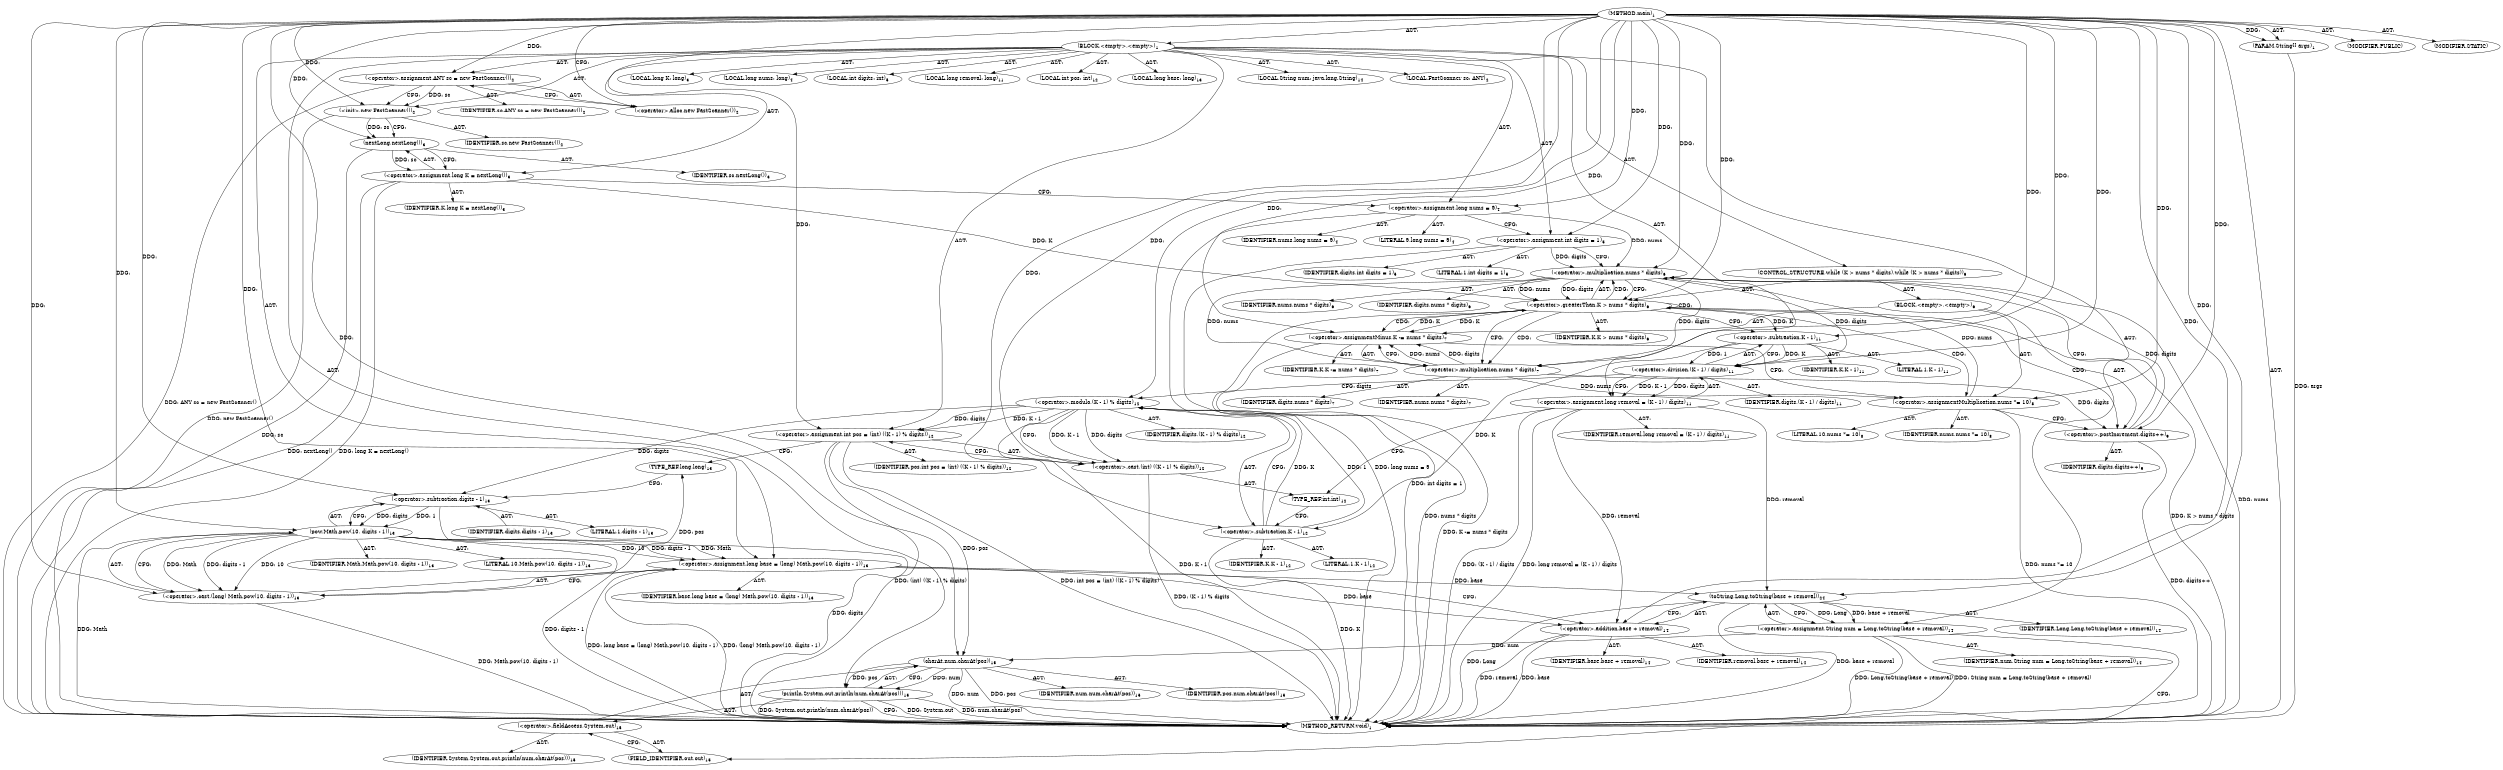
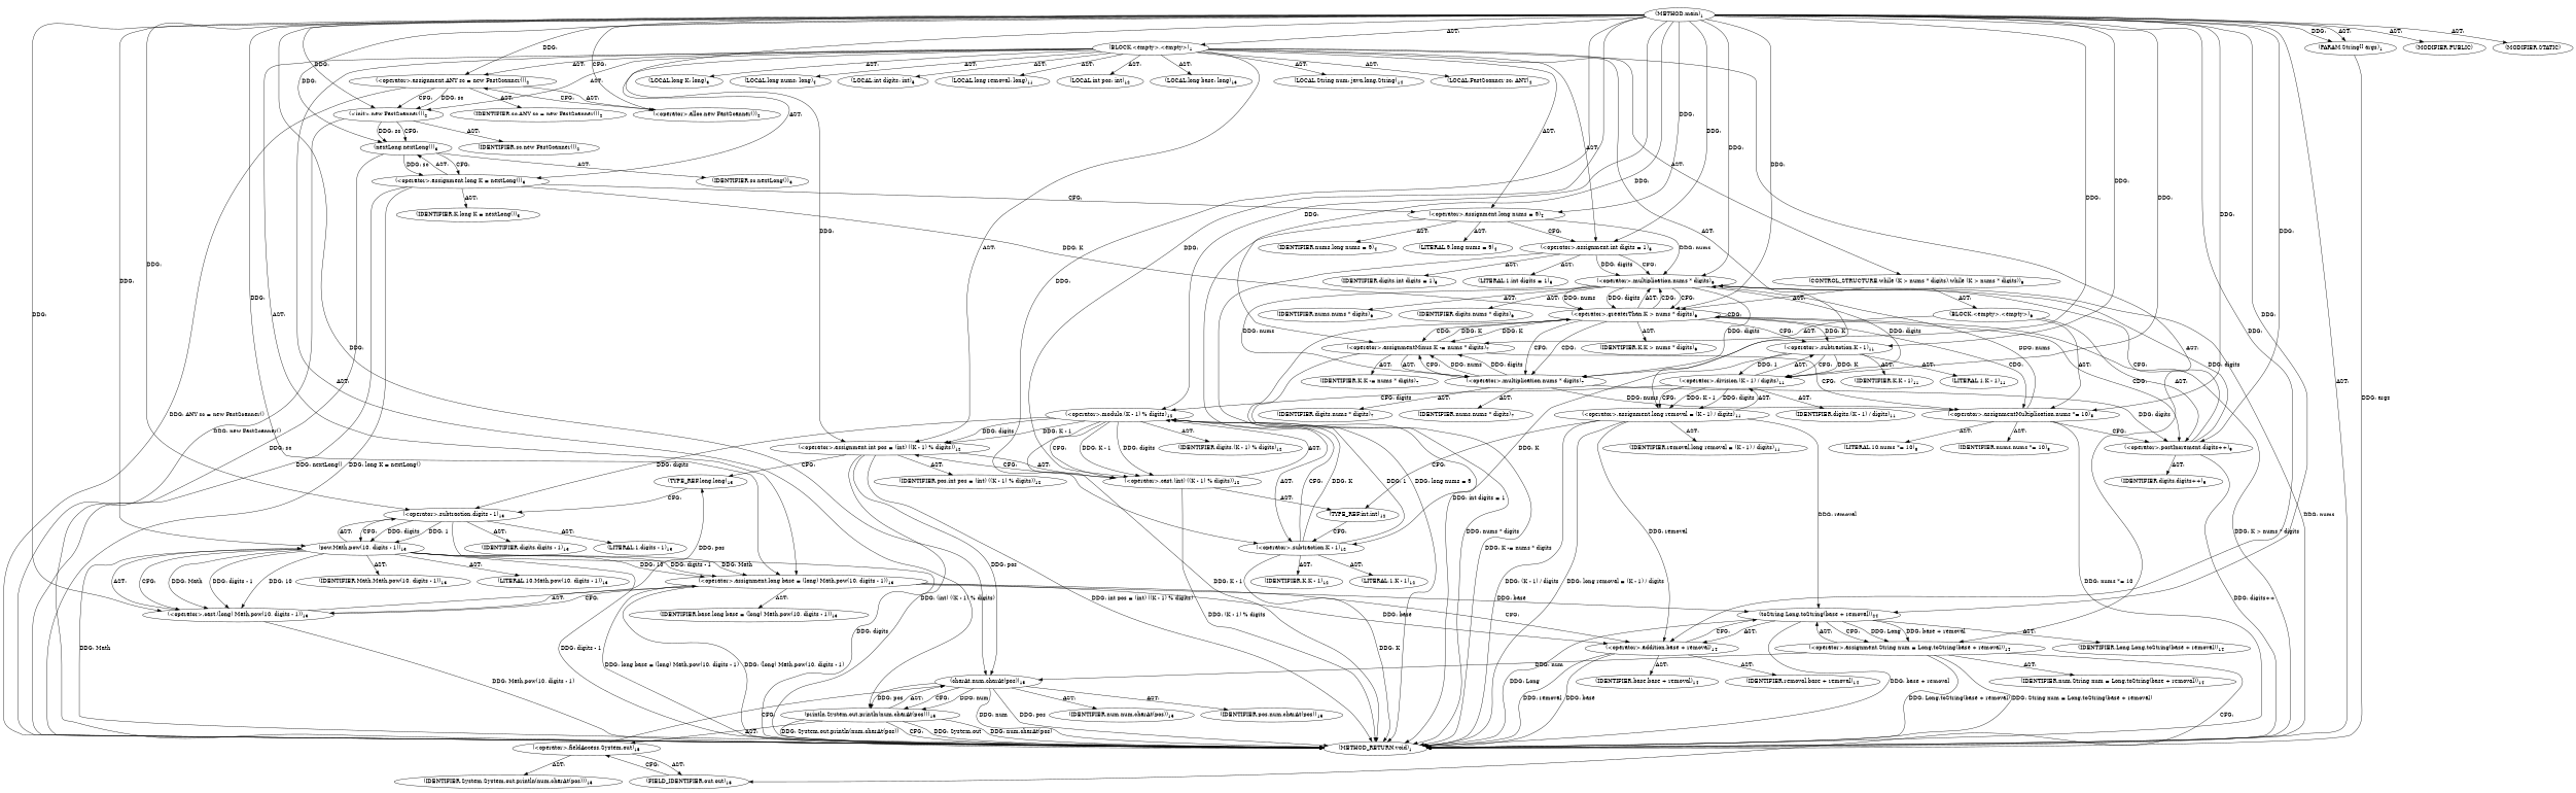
  digraph {
    n1 [label=<(METHOD,main)<SUB>1</SUB>>]
    n2 [label=<(PARAM,String[] args)<SUB>1</SUB>>]
    n3 [label=<(BLOCK,&lt;empty&gt;,&lt;empty&gt;)<SUB>1</SUB>>]
    n4 [label=<(&lt;operator&gt;.assignment,ANY sc = new FastScanner())<SUB>2</SUB>>]
    n5 [label=<(&lt;operator&gt;.alloc,new FastScanner())<SUB>2</SUB>>]
    n6 [label=<(&lt;init&gt;,new FastScanner())<SUB>2</SUB>>]
    n7 [label=<(nextLong,nextLong())<SUB>3</SUB>>]
    n8 [label=<(&lt;operator&gt;.assignment,long nums = 9)<SUB>4</SUB>>]
    n9 [label=<(&lt;operator&gt;.assignment,int digits = 1)<SUB>5</SUB>>]
    n10 [label=<(&lt;operator&gt;.greaterThan,K &gt; nums * digits)<SUB>6</SUB>>]
    n11 [label=<(&lt;operator&gt;.multiplication,nums * digits)<SUB>6</SUB>>]
    n12 [label=<(&lt;operator&gt;.assignmentMinus,K -= nums * digits)<SUB>7</SUB>>]
    n13 [label=<(&lt;operator&gt;.multiplication,nums * digits)<SUB>7</SUB>>]
    n14 [label=<(&lt;operator&gt;.assignmentMultiplication,nums *= 10)<SUB>8</SUB>>]
    n15 [label=<(&lt;operator&gt;.postIncrement,digits++)<SUB>9</SUB>>]
    n16 [label=<(&lt;operator&gt;.division,(K - 1) / digits)<SUB>11</SUB>>]
    n17 [label=<(&lt;operator&gt;.subtraction,K - 1)<SUB>11</SUB>>]
    n18 [label=<(&lt;operator&gt;.assignment,int pos = (int) ((K - 1) % digits))<SUB>12</SUB>>]
    n19 [label=<(&lt;operator&gt;.cast,(int) ((K - 1) % digits))<SUB>12</SUB>>]
    n20 [label=<(&lt;operator&gt;.modulo,(K - 1) % digits)<SUB>12</SUB>>]
    n21 [label=<(&lt;operator&gt;.subtraction,K - 1)<SUB>12</SUB>>]
    n22 [label=<(&lt;operator&gt;.assignment,long base = (long) Math.pow(10, digits - 1))<SUB>13</SUB>>]
    n23 [label=<(&lt;operator&gt;.cast,(long) Math.pow(10, digits - 1))<SUB>13</SUB>>]
    n24 [label=<(pow,Math.pow(10, digits - 1))<SUB>13</SUB>>]
    n25 [label=<(&lt;operator&gt;.subtraction,digits - 1)<SUB>13</SUB>>]
    n26 [label=<(toString,Long.toString(base + removal))<SUB>24</SUB>>]
    n27 [label=<(&lt;operator&gt;.addition,base + removal)<SUB>14</SUB>>]
    n28 [label=<(charAt,num.charAt(pos))<SUB>15</SUB>>]
    n29 [label=<(MODIFIER,PUBLIC)>]
    n30 [label=<(MODIFIER,STATIC)>]
    n31 [label=<(METHOD_RETURN,void)<SUB>1</SUB>>]
    n32 [label=<(LOCAL,FastScanner sc: ANY)<SUB>2</SUB>>]
    n33 [label=<(LOCAL,long K: long)<SUB>3</SUB>>]
    n34 [label=<(&lt;operator&gt;.assignment,long K = nextLong())<SUB>3</SUB>>]
    n35 [label=<(LOCAL,long nums: long)<SUB>4</SUB>>]
    n36 [label=<(LOCAL,int digits: int)<SUB>5</SUB>>]
    n37 [label=<(CONTROL_STRUCTURE,while (K &gt; nums * digits),while (K &gt; nums * digits))<SUB>6</SUB>>]
    n38 [label=<(LOCAL,long removal: long)<SUB>11</SUB>>]
    n39 [label=<(&lt;operator&gt;.assignment,long removal = (K - 1) / digits)<SUB>11</SUB>>]
    n40 [label=<(LOCAL,int pos: int)<SUB>12</SUB>>]
    n41 [label=<(LOCAL,long base: long)<SUB>13</SUB>>]
    n42 [label=<(LOCAL,String num: java.lang.String)<SUB>14</SUB>>]
    n43 [label=<(&lt;operator&gt;.assignment,String num = Long.toString(base + removal))<SUB>14</SUB>>]
    n44 [label=<(println,System.out.println(num.charAt(pos)))<SUB>15</SUB>>]
    n45 [label=<(IDENTIFIER,sc,ANY sc = new FastScanner())<SUB>2</SUB>>]
    n46 [label=<(IDENTIFIER,sc,new FastScanner())<SUB>2</SUB>>]
    n47 [label=<(IDENTIFIER,sc,nextLong())<SUB>3</SUB>>]
    n48 [label=<(IDENTIFIER,nums,long nums = 9)<SUB>4</SUB>>]
    n49 [label=<(LITERAL,9,long nums = 9)<SUB>4</SUB>>]
    n50 [label=<(IDENTIFIER,digits,int digits = 1)<SUB>5</SUB>>]
    n51 [label=<(LITERAL,1,int digits = 1)<SUB>5</SUB>>]
    n52 [label=<(IDENTIFIER,K,K &gt; nums * digits)<SUB>6</SUB>>]
    n53 [label=<(IDENTIFIER,nums,nums * digits)<SUB>6</SUB>>]
    n54 [label=<(IDENTIFIER,digits,nums * digits)<SUB>6</SUB>>]
    n55 [label=<(IDENTIFIER,K,K -= nums * digits)<SUB>7</SUB>>]
    n56 [label=<(IDENTIFIER,nums,nums * digits)<SUB>7</SUB>>]
    n57 [label=<(IDENTIFIER,digits,nums * digits)<SUB>7</SUB>>]
    n58 [label=<(IDENTIFIER,nums,nums *= 10)<SUB>8</SUB>>]
    n59 [label=<(LITERAL,10,nums *= 10)<SUB>8</SUB>>]
    n60 [label=<(IDENTIFIER,digits,digits++)<SUB>9</SUB>>]
    n61 [label=<(IDENTIFIER,digits,(K - 1) / digits)<SUB>11</SUB>>]
    n62 [label=<(IDENTIFIER,K,K - 1)<SUB>11</SUB>>]
    n63 [label=<(LITERAL,1,K - 1)<SUB>11</SUB>>]
    n64 [label=<(IDENTIFIER,pos,int pos = (int) ((K - 1) % digits))<SUB>12</SUB>>]
    n65 [label=<(TYPE_REF,long,long)<SUB>13</SUB>>]
    n66 [label=<(TYPE_REF,int,int)<SUB>12</SUB>>]
    n67 [label=<(IDENTIFIER,digits,(K - 1) % digits)<SUB>12</SUB>>]
    n68 [label=<(IDENTIFIER,K,K - 1)<SUB>12</SUB>>]
    n69 [label=<(LITERAL,1,K - 1)<SUB>12</SUB>>]
    n70 [label=<(IDENTIFIER,base,long base = (long) Math.pow(10, digits - 1))<SUB>13</SUB>>]
    n71 [label=<(IDENTIFIER,Math,Math.pow(10, digits - 1))<SUB>13</SUB>>]
    n72 [label=<(LITERAL,10,Math.pow(10, digits - 1))<SUB>13</SUB>>]
    n73 [label=<(IDENTIFIER,digits,digits - 1)<SUB>13</SUB>>]
    n74 [label=<(LITERAL,1,digits - 1)<SUB>13</SUB>>]
    n75 [label=<(IDENTIFIER,Long,Long.toString(base + removal))<SUB>14</SUB>>]
    n76 [label=<(IDENTIFIER,base,base + removal)<SUB>14</SUB>>]
    n77 [label=<(IDENTIFIER,removal,base + removal)<SUB>14</SUB>>]
    n78 [label=<(IDENTIFIER,num,num.charAt(pos))<SUB>15</SUB>>]
    n79 [label=<(IDENTIFIER,pos,num.charAt(pos))<SUB>15</SUB>>]
    n80 [label=<(IDENTIFIER,K,long K = nextLong())<SUB>3</SUB>>]
    n81 [label=<(BLOCK,&lt;empty&gt;,&lt;empty&gt;)<SUB>6</SUB>>]
    n82 [label=<(IDENTIFIER,removal,long removal = (K - 1) / digits)<SUB>11</SUB>>]
    n83 [label=<(IDENTIFIER,num,String num = Long.toString(base + removal))<SUB>14</SUB>>]
    n84 [label=<(FIELD_IDENTIFIER,out,out)<SUB>15</SUB>>]
    n85 [label=<(&lt;operator&gt;.fieldAccess,System.out)<SUB>15</SUB>>]
    n86 [label=<(IDENTIFIER,System,System.out.println(num.charAt(pos)))<SUB>15</SUB>>]
    n1 -> n2 [label="AST: "]
    n1 -> n2 [label="DDG: "]
    n1 -> n3 [label="AST: "]
    n1 -> n4 [label="DDG: "]
    n1 -> n5 [label="CFG: "]
    n1 -> n6 [label="DDG: "]
    n1 -> n7 [label="DDG: "]
    n1 -> n8 [label="DDG: "]
    n1 -> n9 [label="DDG: "]
    n1 -> n10 [label="DDG: "]
    n1 -> n11 [label="DDG: "]
    n1 -> n12 [label="DDG: "]
    n1 -> n13 [label="DDG: "]
    n1 -> n14 [label="DDG: "]
    n1 -> n15 [label="DDG: "]
    n1 -> n16 [label="DDG: "]
    n1 -> n17 [label="DDG: "]
    n1 -> n18 [label="DDG: "]
    n1 -> n19 [label="DDG: "]
    n1 -> n20 [label="DDG: "]
    n1 -> n21 [label="DDG: "]
    n1 -> n22 [label="DDG: "]
    n1 -> n23 [label="DDG: "]
    n1 -> n24 [label="DDG: "]
    n1 -> n25 [label="DDG: "]
    n1 -> n26 [label="DDG: "]
    n1 -> n27 [label="DDG: "]
    n1 -> n28 [label="DDG: "]
    n1 -> n29 [label="AST: "]
    n1 -> n30 [label="AST: "]
    n1 -> n31 [label="AST: "]
    n2 -> n31 [label="DDG: args"]
    n3 -> n4 [label="AST: "]
    n3 -> n6 [label="AST: "]
    n3 -> n8 [label="AST: "]
    n3 -> n9 [label="AST: "]
    n3 -> n18 [label="AST: "]
    n3 -> n22 [label="AST: "]
    n3 -> n32 [label="AST: "]
    n3 -> n33 [label="AST: "]
    n3 -> n34 [label="AST: "]
    n3 -> n35 [label="AST: "]
    n3 -> n36 [label="AST: "]
    n3 -> n37 [label="AST: "]
    n3 -> n38 [label="AST: "]
    n3 -> n39 [label="AST: "]
    n3 -> n40 [label="AST: "]
    n3 -> n41 [label="AST: "]
    n3 -> n42 [label="AST: "]
    n3 -> n43 [label="AST: "]
    n3 -> n44 [label="AST: "]
    n4 -> n5 [label="AST: "]
    n4 -> n6 [label="CFG: "]
    n4 -> n6 [label="DDG: sc"]
    n4 -> n31 [label="DDG: ANY sc = new FastScanner()"]
    n4 -> n45 [label="AST: "]
    n5 -> n4 [label="CFG: "]
    n6 -> n7 [label="CFG: "]
    n6 -> n7 [label="DDG: sc"]
    n6 -> n31 [label="DDG: new FastScanner()"]
    n6 -> n46 [label="AST: "]
    n7 -> n31 [label="DDG: sc"]
    n7 -> n34 [label="CFG: "]
    n7 -> n34 [label="DDG: sc"]
    n7 -> n47 [label="AST: "]
    n8 -> n9 [label="CFG: "]
    n8 -> n11 [label="DDG: nums"]
    n8 -> n31 [label="DDG: long nums = 9"]
    n8 -> n48 [label="AST: "]
    n8 -> n49 [label="AST: "]
    n9 -> n11 [label="CFG: "]
    n9 -> n11 [label="DDG: digits"]
    n9 -> n31 [label="DDG: int digits = 1"]
    n9 -> n50 [label="AST: "]
    n9 -> n51 [label="AST: "]
    n10 -> n10 [label="CDG: "]
    n10 -> n11 [label="AST: "]
    n10 -> n11 [label="CDG: "]
    n10 -> n12 [label="DDG: K"]
    n10 -> n12 [label="CDG: "]
    n10 -> n13 [label="CFG: "]
    n10 -> n13 [label="CDG: "]
    n10 -> n14 [label="CDG: "]
    n10 -> n15 [label="CDG: "]
    n10 -> n17 [label="CFG: "]
    n10 -> n17 [label="DDG: K"]
    n10 -> n31 [label="DDG: nums * digits"]
    n10 -> n31 [label="DDG: K &gt; nums * digits"]
    n10 -> n52 [label="AST: "]
    n11 -> n10 [label="CFG: "]
    n11 -> n10 [label="DDG: nums"]
    n11 -> n10 [label="DDG: digits"]
    n11 -> n13 [label="DDG: nums"]
    n11 -> n13 [label="DDG: digits"]
    n11 -> n16 [label="DDG: digits"]
    n11 -> n31 [label="DDG: nums"]
    n11 -> n53 [label="AST: "]
    n11 -> n54 [label="AST: "]
    n12 -> n10 [label="DDG: K"]
    n12 -> n13 [label="AST: "]
    n12 -> n14 [label="CFG: "]
    n12 -> n31 [label="DDG: K -= nums * digits"]
    n12 -> n55 [label="AST: "]
    n13 -> n12 [label="CFG: "]
    n13 -> n12 [label="DDG: nums"]
    n13 -> n12 [label="DDG: digits"]
    n13 -> n14 [label="DDG: nums"]
    n13 -> n15 [label="DDG: digits"]
    n13 -> n56 [label="AST: "]
    n13 -> n57 [label="AST: "]
    n14 -> n11 [label="DDG: nums"]
    n14 -> n15 [label="CFG: "]
    n14 -> n31 [label="DDG: nums *= 10"]
    n14 -> n58 [label="AST: "]
    n14 -> n59 [label="AST: "]
    n15 -> n11 [label="CFG: "]
    n15 -> n11 [label="DDG: digits"]
    n15 -> n31 [label="DDG: digits++"]
    n15 -> n60 [label="AST: "]
    n16 -> n17 [label="AST: "]
    n16 -> n20 [label="CFG: digits"]
    n16 -> n39 [label="CFG: "]
    n16 -> n39 [label="DDG: K - 1"]
    n16 -> n39 [label="DDG: digits"]
    n16 -> n61 [label="AST: "]
    n17 -> n16 [label="CFG: "]
    n17 -> n16 [label="DDG: K"]
    n17 -> n16 [label="DDG: 1"]
    n17 -> n21 [label="DDG: K"]
    n17 -> n62 [label="AST: "]
    n17 -> n63 [label="AST: "]
    n18 -> n19 [label="AST: "]
    n18 -> n28 [label="DDG: pos"]
    n18 -> n31 [label="DDG: (int) ((K - 1) % digits)"]
    n18 -> n31 [label="DDG: int pos = (int) ((K - 1) % digits)"]
    n18 -> n64 [label="AST: "]
    n18 -> n65 [label="CFG: "]
    n19 -> n18 [label="CFG: "]
+   n19 -> n20 [label="AST: "]
    n19 -> n31 [label="DDG: (K - 1) % digits"]
    n19 -> n66 [label="AST: "]
    n20 -> n18 [label="DDG: K - 1"]
    n20 -> n18 [label="DDG: digits"]
    n20 -> n19 [label="CFG: "]
    n20 -> n19 [label="DDG: K - 1"]
    n20 -> n19 [label="DDG: digits"]
    n20 -> n21 [label="AST: "]
    n20 -> n25 [label="DDG: digits"]
    n20 -> n31 [label="DDG: K - 1"]
    n20 -> n67 [label="AST: "]
    n21 -> n20 [label="CFG: "]
    n21 -> n20 [label="DDG: K"]
    n21 -> n20 [label="DDG: 1"]
    n21 -> n31 [label="DDG: K"]
    n21 -> n68 [label="AST: "]
    n21 -> n69 [label="AST: "]
    n22 -> n23 [label="AST: "]
    n22 -> n26 [label="DDG: base"]
    n22 -> n27 [label="CFG: "]
    n22 -> n27 [label="DDG: base"]
    n22 -> n31 [label="DDG: (long) Math.pow(10, digits - 1)"]
    n22 -> n31 [label="DDG: long base = (long) Math.pow(10, digits - 1)"]
    n22 -> n70 [label="AST: "]
    n23 -> n22 [label="CFG: "]
    n23 -> n24 [label="AST: "]
    n23 -> n31 [label="DDG: Math.pow(10, digits - 1)"]
    n23 -> n65 [label="DDG: pos"]
    n24 -> n22 [label="DDG: Math"]
    n24 -> n22 [label="DDG: 10"]
    n24 -> n22 [label="DDG: digits - 1"]
    n24 -> n23 [label="CFG: "]
    n24 -> n23 [label="DDG: Math"]
    n24 -> n23 [label="DDG: 10"]
    n24 -> n23 [label="DDG: digits - 1"]
    n24 -> n25 [label="AST: "]
    n24 -> n31 [label="DDG: digits - 1"]
    n24 -> n31 [label="DDG: Math"]
    n24 -> n71 [label="AST: "]
    n24 -> n72 [label="AST: "]
    n25 -> n24 [label="CFG: "]
    n25 -> n24 [label="DDG: digits"]
    n25 -> n24 [label="DDG: 1"]
    n25 -> n31 [label="DDG: digits"]
-   n73 -> n25 [label="AST: "]
+   n25 -> n73 [label="AST: "]
    n25 -> n74 [label="AST: "]
    n26 -> n27 [label="AST: "]
    n26 -> n31 [label="DDG: base + removal"]
    n26 -> n31 [label="DDG: Long"]
    n26 -> n43 [label="CFG: "]
    n26 -> n43 [label="DDG: Long"]
    n26 -> n43 [label="DDG: base + removal"]
    n26 -> n75 [label="AST: "]
    n27 -> n26 [label="CFG: "]
    n27 -> n31 [label="DDG: base"]
    n27 -> n31 [label="DDG: removal"]
    n27 -> n76 [label="AST: "]
    n27 -> n77 [label="AST: "]
    n28 -> n31 [label="DDG: num"]
    n28 -> n31 [label="DDG: pos"]
    n28 -> n44 [label="CFG: "]
    n28 -> n44 [label="DDG: num"]
    n28 -> n44 [label="DDG: pos"]
    n28 -> n78 [label="AST: "]
    n28 -> n79 [label="AST: "]
    n34 -> n7 [label="AST: "]
    n34 -> n8 [label="CFG: "]
    n34 -> n10 [label="DDG: K"]
    n34 -> n31 [label="DDG: nextLong()"]
    n34 -> n31 [label="DDG: long K = nextLong()"]
    n34 -> n80 [label="AST: "]
    n37 -> n10 [label="AST: "]
    n37 -> n81 [label="AST: "]
    n39 -> n16 [label="AST: "]
    n39 -> n26 [label="DDG: removal"]
    n39 -> n27 [label="DDG: removal"]
    n39 -> n31 [label="DDG: (K - 1) / digits"]
    n39 -> n31 [label="DDG: long removal = (K - 1) / digits"]
    n39 -> n66 [label="CFG: "]
    n39 -> n82 [label="AST: "]
    n43 -> n26 [label="AST: "]
    n43 -> n28 [label="DDG: num"]
    n43 -> n31 [label="DDG: Long.toString(base + removal)"]
    n43 -> n31 [label="DDG: String num = Long.toString(base + removal)"]
    n43 -> n83 [label="AST: "]
    n43 -> n84 [label="CFG: "]
    n44 -> n28 [label="AST: "]
    n44 -> n31 [label="CFG: "]
    n44 -> n31 [label="DDG: System.out"]
    n44 -> n31 [label="DDG: num.charAt(pos)"]
    n44 -> n31 [label="DDG: System.out.println(num.charAt(pos))"]
    n44 -> n85 [label="AST: "]
    n65 -> n25 [label="CFG: "]
    n66 -> n21 [label="CFG: "]
    n81 -> n12 [label="AST: "]
    n81 -> n14 [label="AST: "]
    n81 -> n15 [label="AST: "]
    n84 -> n85 [label="CFG: "]
-   n85 -> n28 [label="AST: "]
+   n85 -> n28 [label="CFG: "]
    n85 -> n84 [label="AST: "]
    n85 -> n86 [label="AST: "]
  }
